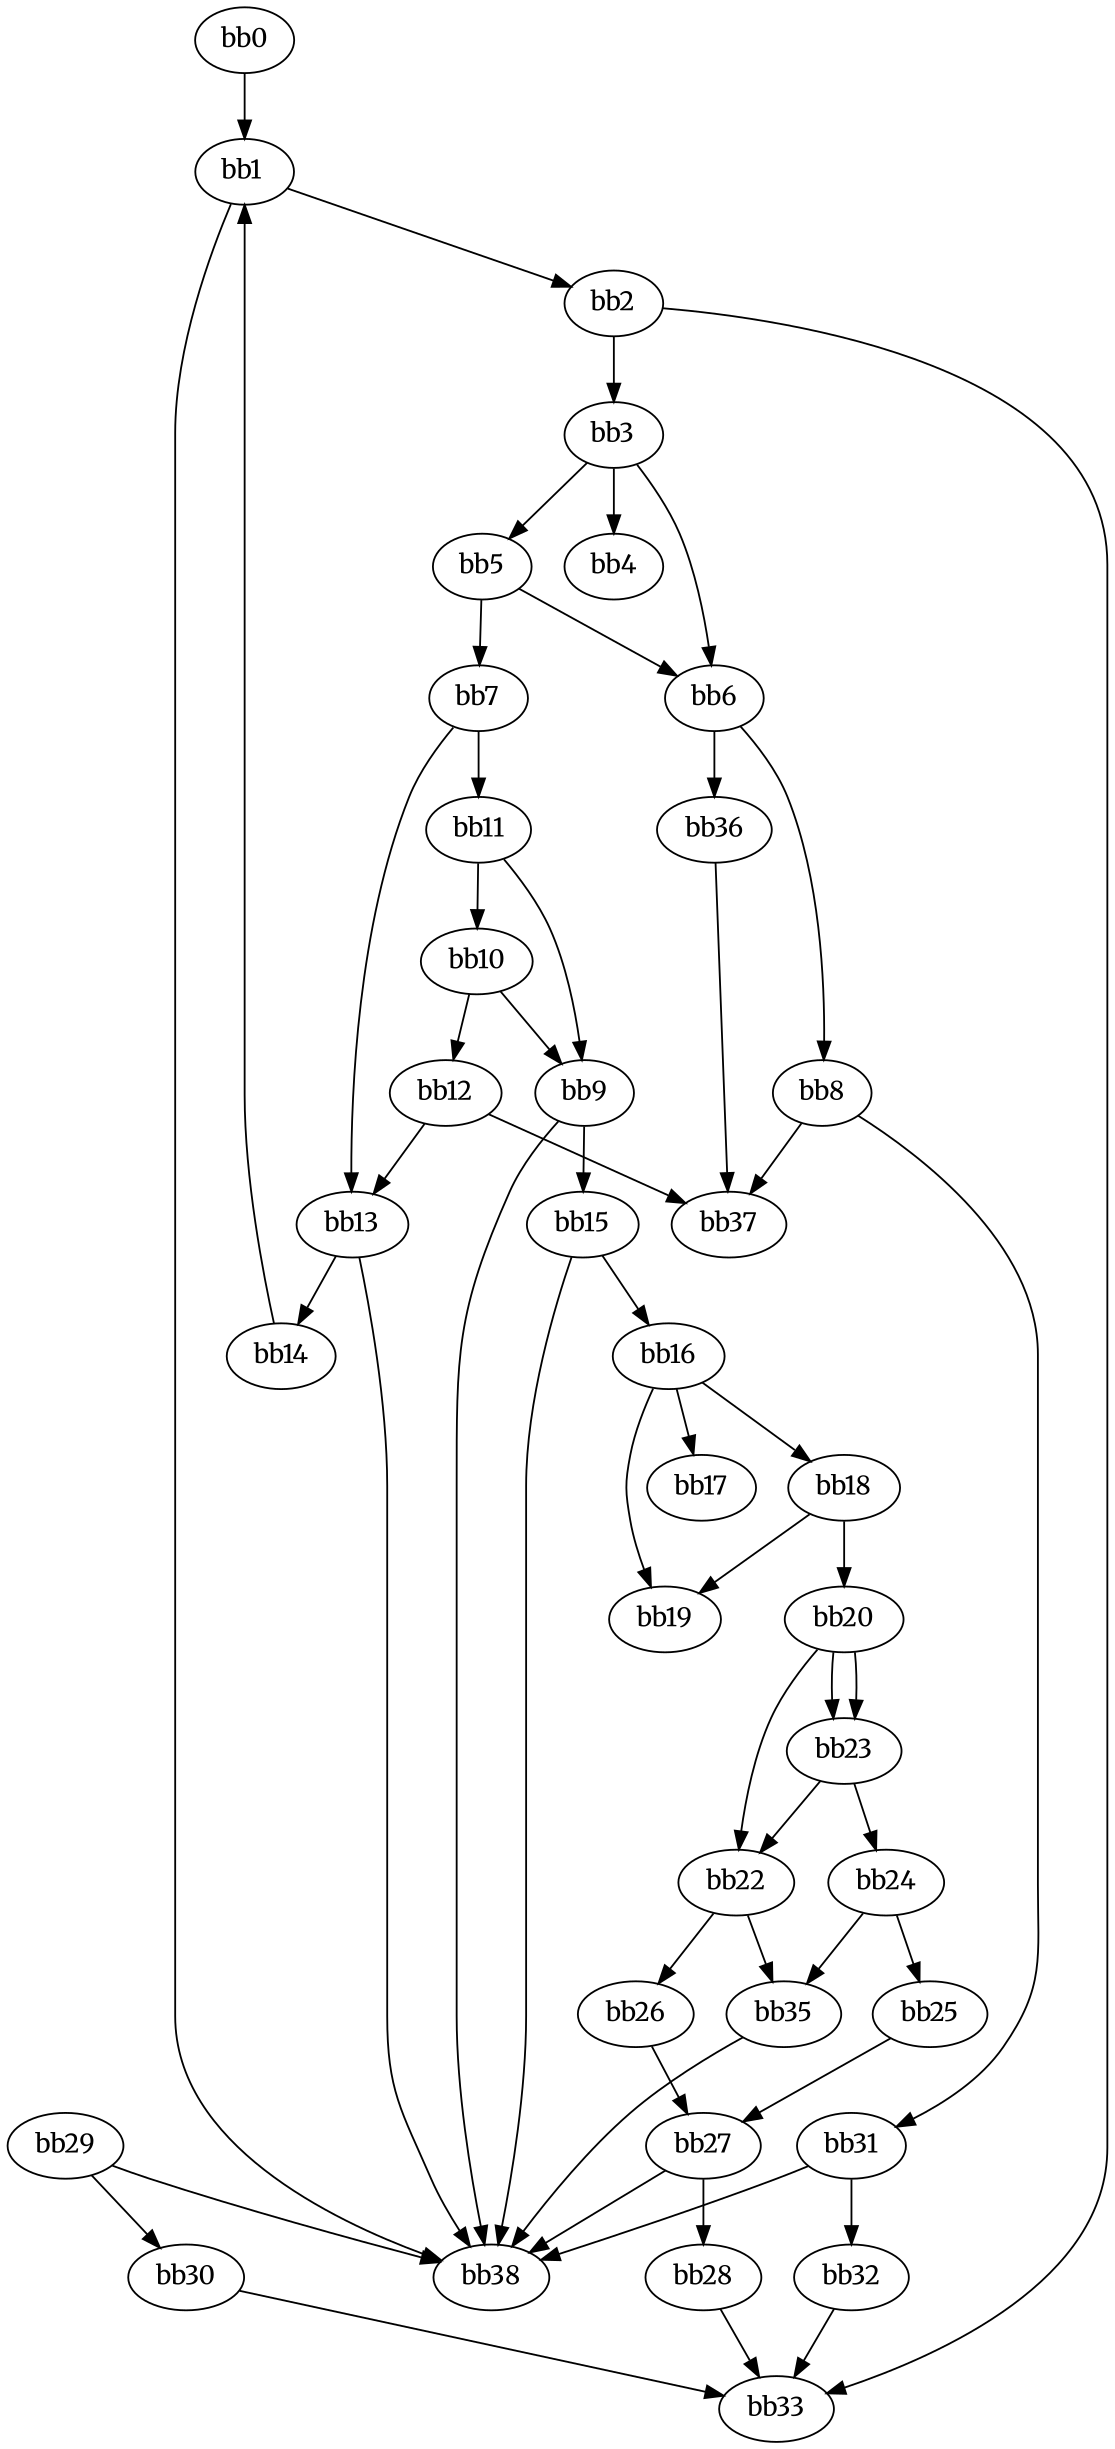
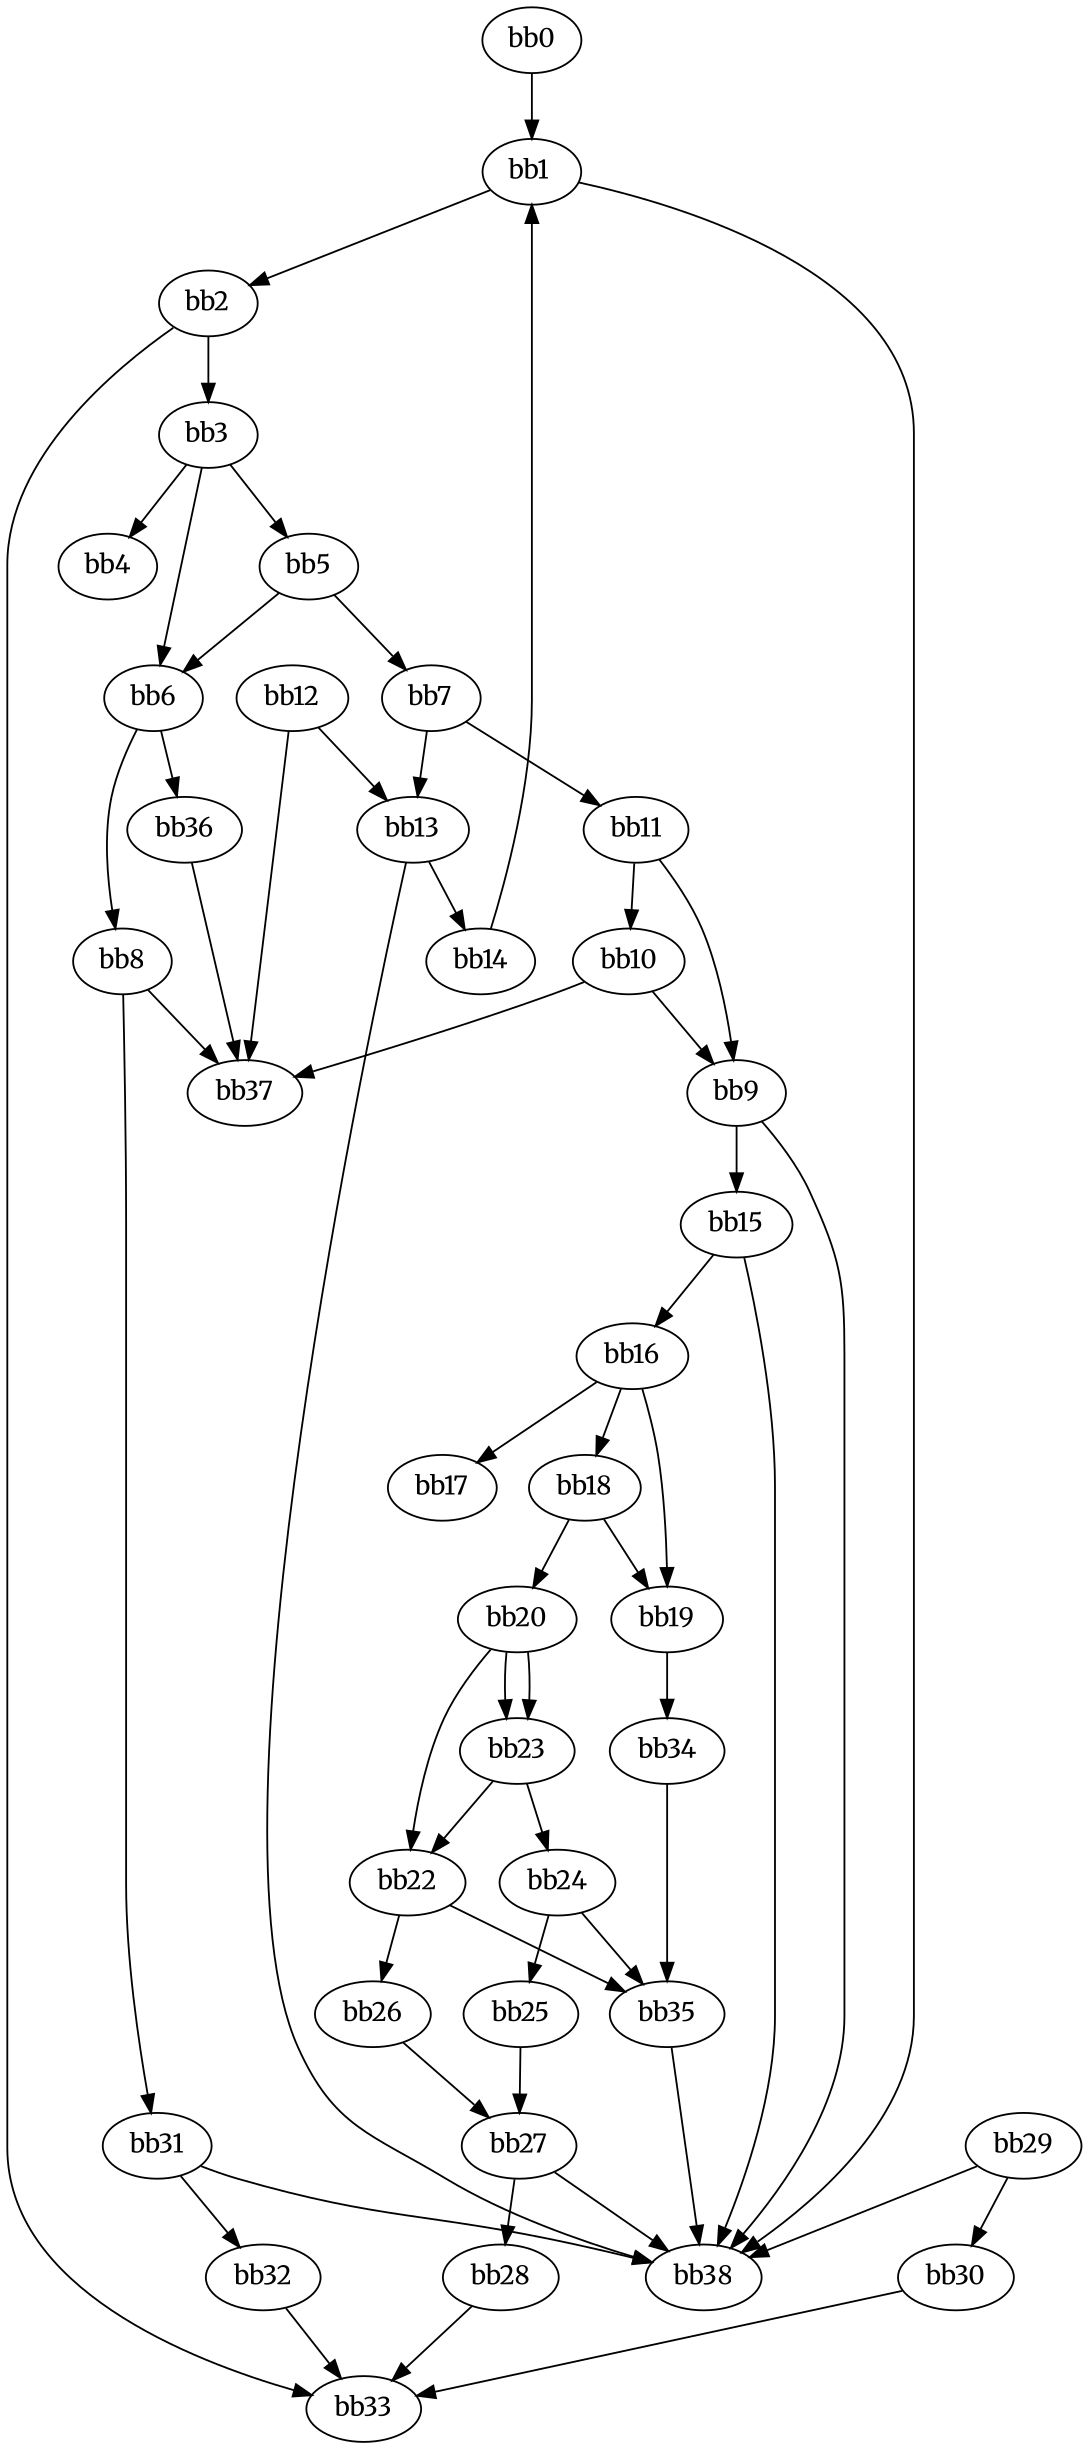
  digraph {
    fontname=Merriweather
    node [fontname=Merriweather]
    edge [fontname=Merriweather]
    n1 [label="bb0\l"]
    n2 [label="bb1\l"]
    n3 [label="bb2\l"]
    n4 [label="bb38\l"]
    n5 [label="bb3\l"]
    n6 [label="bb33\l"]
    n7 [label="bb4\l"]
    n8 [label="bb5\l"]
    n9 [label="bb6\l"]
    n10 [label="bb7\l"]
    n11 [label="bb8\l"]
    n12 [label="bb36\l"]
    n13 [label="bb11\l"]
    n14 [label="bb13\l"]
    n15 [label="bb31\l"]
    n16 [label="bb37\l"]
    n17 [label="bb9\l"]
    n18 [label="bb15\l"]
    n19 [label="bb10\l"]
    n20 [label="bb32\l"]
    n21 [label="bb16\l"]
    n22 [label="bb12\l"]
    n23 [label="bb14\l"]
    n24 [label="bb17\l"]
    n25 [label="bb18\l"]
    n26 [label="bb19\l"]
    n27 [label="bb20\l"]
+   n28 [label="bb34\l"]
    n29 [label="bb22\l"]
    n30 [label="bb23\l"]
    n31 [label="bb35\l"]
    n32 [label="bb26\l"]
    n33 [label="bb24\l"]
    n34 [label="bb29\l"]
    n35 [label="bb30\l"]
    n36 [label="bb27\l"]
    n37 [label="bb25\l"]
    n38 [label="bb28\l"]
    n1 -> n2
    n2 -> n3
    n2 -> n4
    n3 -> n5
    n3 -> n6
    n5 -> n7
    n5 -> n8
    n5 -> n9
    n8 -> n9
    n8 -> n10
    n9 -> n11
    n9 -> n12
    n10 -> n13
    n10 -> n14
    n11 -> n15
    n11 -> n16
    n12 -> n16
    n13 -> n17
    n13 -> n19
    n14 -> n4
    n14 -> n23
    n15 -> n4
    n15 -> n20
    n17 -> n4
    n17 -> n18
    n18 -> n4
    n18 -> n21
    n19 -> n17
-   n19 -> n22
+   n19 -> n16
    n20 -> n6
    n21 -> n24
    n21 -> n25
    n21 -> n26
    n22 -> n14
    n22 -> n16
    n23 -> n2
    n25 -> n26
    n25 -> n27
+   n26 -> n28
    n27 -> n29
    n27 -> n30
    n27 -> n30
+   n28 -> n31
    n29 -> n31
    n29 -> n32
    n30 -> n29
    n30 -> n33
    n31 -> n4
    n32 -> n36
    n33 -> n31
    n33 -> n37
    n34 -> n4
    n34 -> n35
    n35 -> n6
    n36 -> n4
    n36 -> n38
    n37 -> n36
    n38 -> n6
  }
